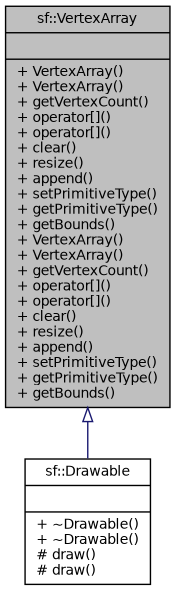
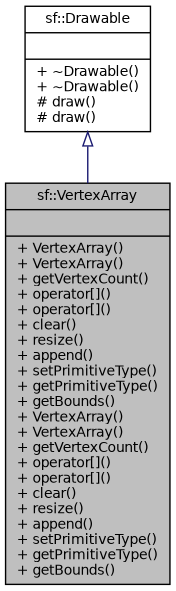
  digraph {
    node [color=black fontname=Helvetica fontsize=10 shape=record style=filled]
    n1 [fillcolor=grey75 fontcolor=black height=0.2 label="{sf::VertexArray\n||+ VertexArray()\l+ VertexArray()\l+ getVertexCount()\l+ operator[]()\l+ operator[]()\l+ clear()\l+ resize()\l+ append()\l+ setPrimitiveType()\l+ getPrimitiveType()\l+ getBounds()\l+ VertexArray()\l+ VertexArray()\l+ getVertexCount()\l+ operator[]()\l+ operator[]()\l+ clear()\l+ resize()\l+ append()\l+ setPrimitiveType()\l+ getPrimitiveType()\l+ getBounds()\l}" width=0.4]
    n2 [fillcolor=white height=0.2 label="{sf::Drawable\n||+ ~Drawable()\l+ ~Drawable()\l# draw()\l# draw()\l}" width=0.4]
-   n1 -> n2 [arrowtail=onormal color=midnightblue dir=back fontname=Helvetica fontsize=10 labelfontname=Helvetica labelfontsize=10 style=solid]
+   n2 -> n1 [arrowtail=onormal color=midnightblue dir=back fontname=Helvetica fontsize=10 labelfontname=Helvetica labelfontsize=10 style=solid]
  }
